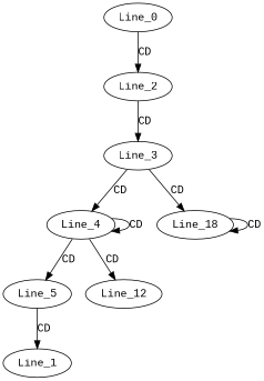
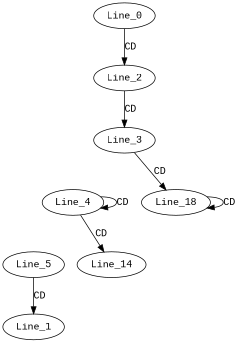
  digraph {
    fontname="Liberation Mono"
    node [fontname="Liberation Mono"]
    edge [fontname="Liberation Mono"]
    Line_0
    Line_2
    Line_3
    Line_4
    n5 [label=Line_18]
    n6 [label=Line_5]
-   Line_12
+   Line_12 [label=Line_14]
    n8 [label=Line_1]
    Line_0 -> Line_2 [label=CD]
    Line_2 -> Line_3 [label=CD]
-   Line_3 -> Line_4 [label=CD]
    Line_3 -> n5 [label=CD]
    Line_4 -> Line_4 [label=CD]
-   Line_4 -> n6 [label=CD]
    Line_4 -> Line_12 [label=CD]
    n5 -> n5 [label=CD]
    n6 -> n8 [label=CD]
  }
